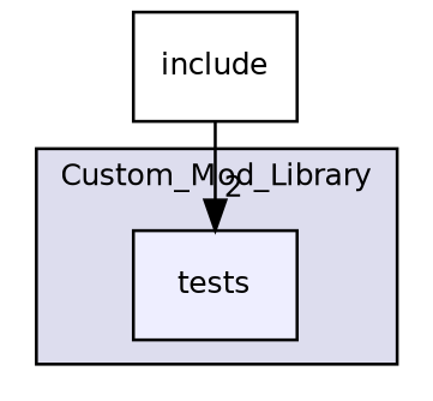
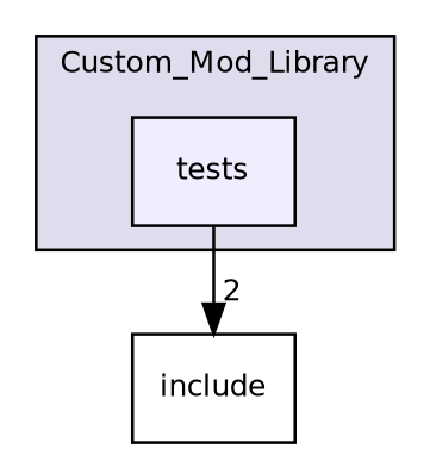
  digraph {
    compound=true
    node [fontname=Helvetica fontsize=10 shape=box]
    n1 [fillcolor="#eeeeff" label=tests pencolor=black style=filled]
    n2 [label=include]
    subgraph cluster_1 {
      bgcolor="#ddddee"
      fontname=Helvetica
      fontsize=10
      label=Custom_Mod_Library
      pencolor=black
      n1
    }
-   n2 -> n1 [headlabel=2 labeldistance=1.5 labelfontname=Helvetica labelfontsize=10]
+   n1 -> n2 [headlabel=2 labeldistance=1.5 labelfontname=Helvetica labelfontsize=10]
  }
